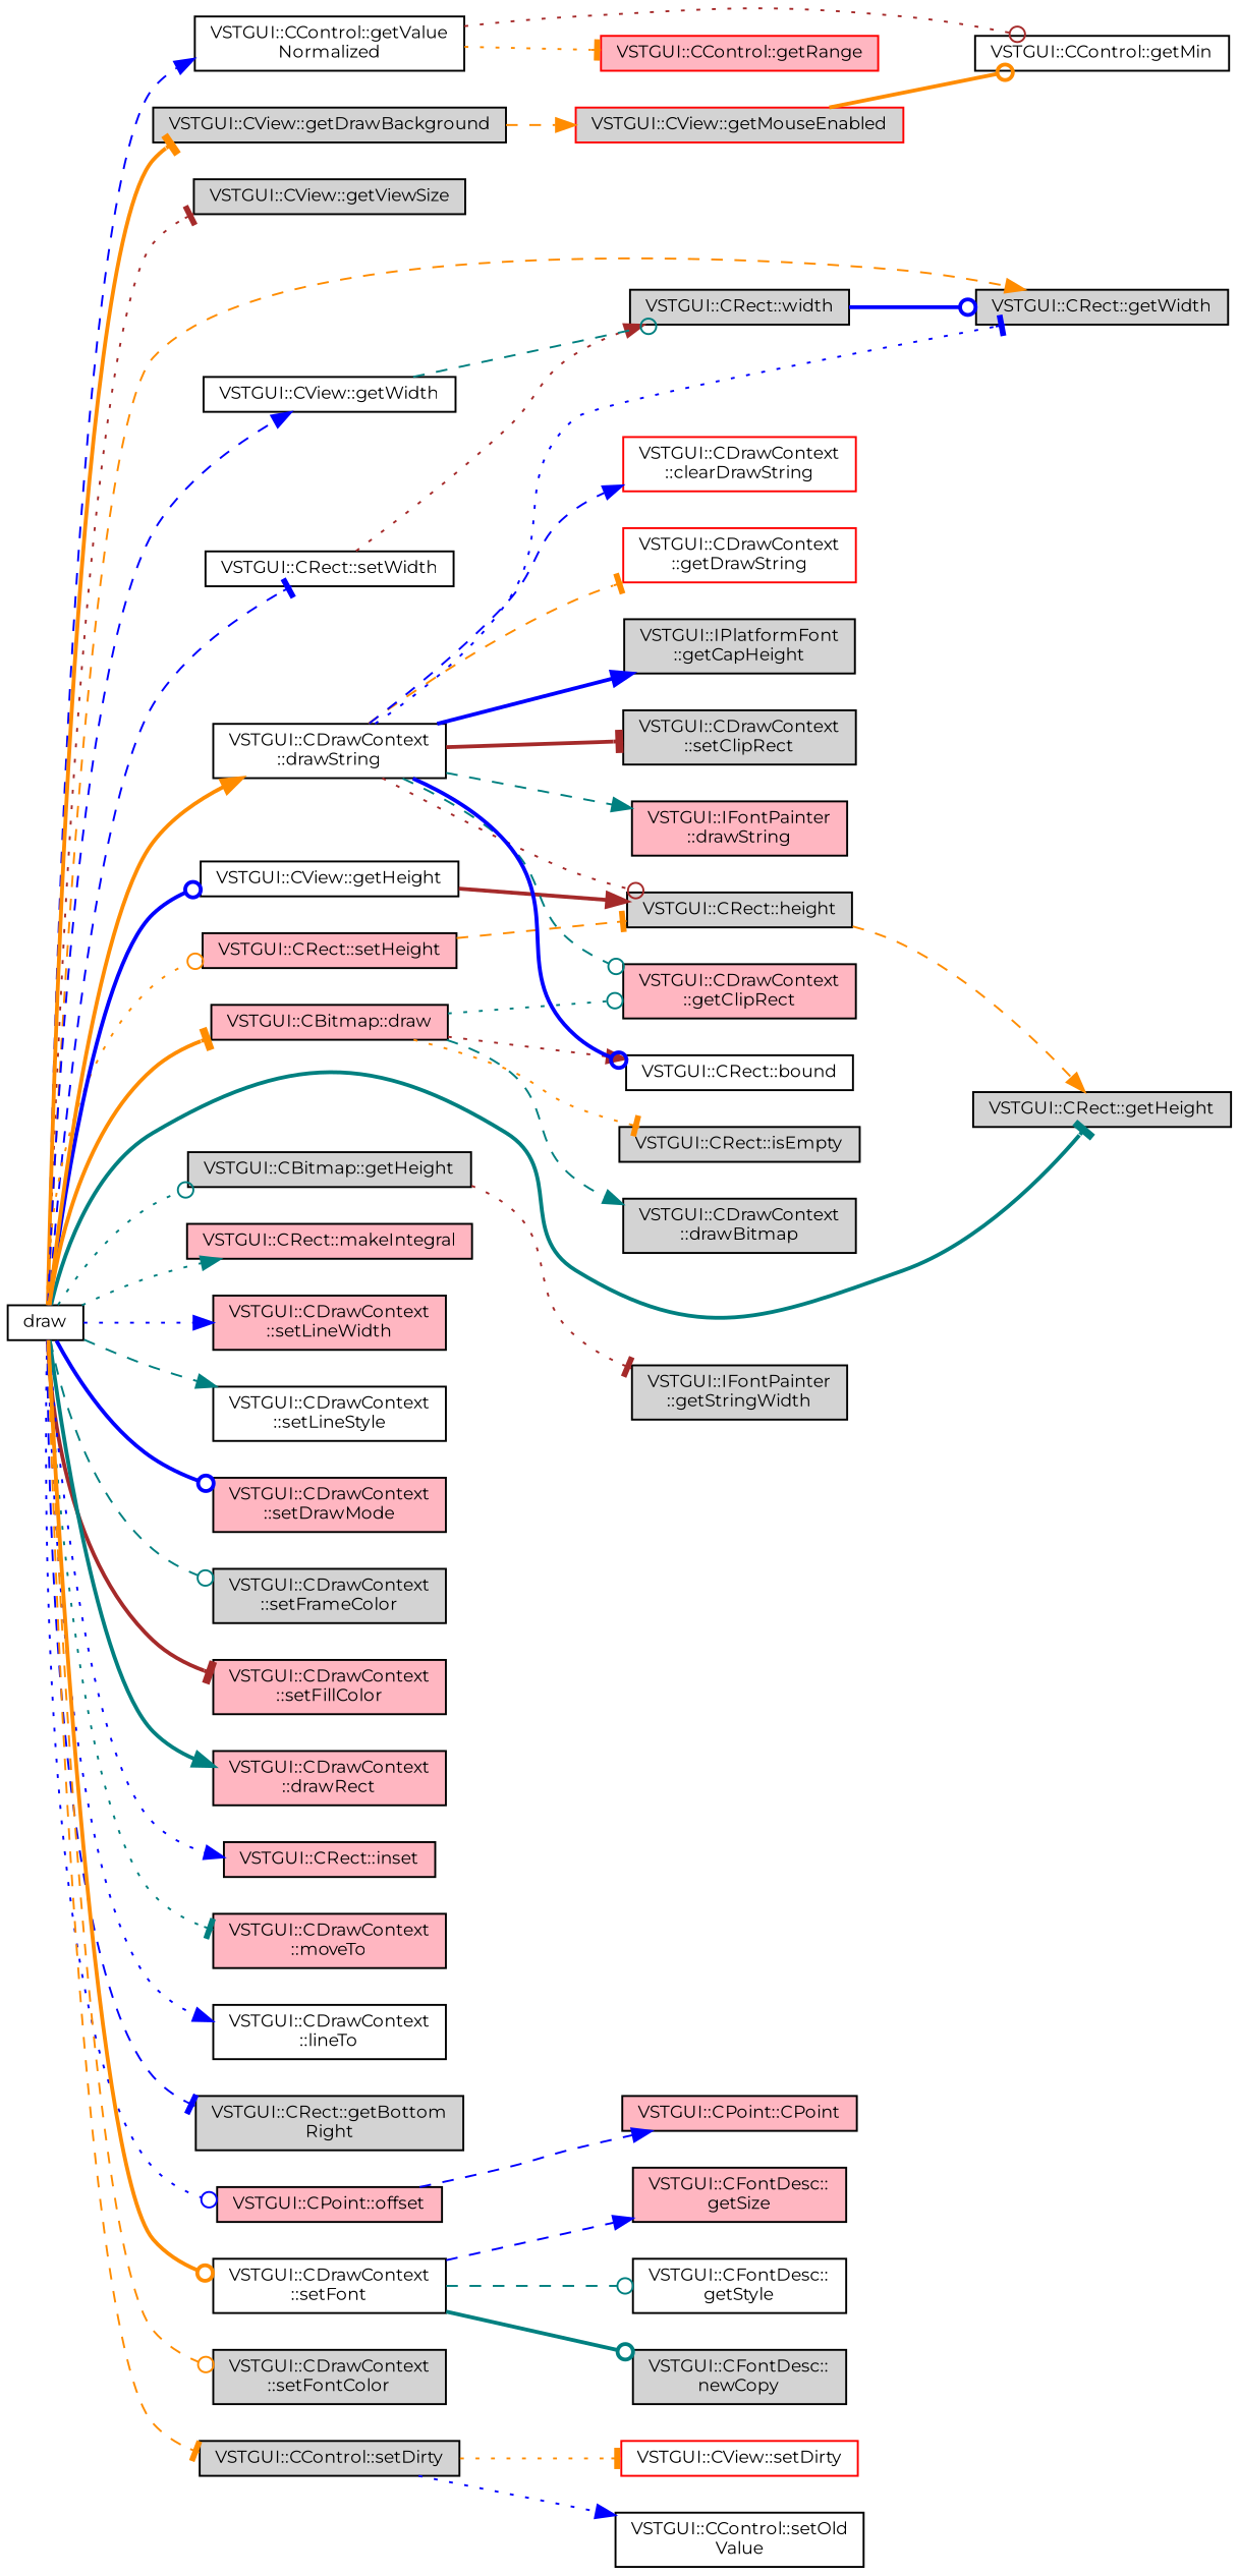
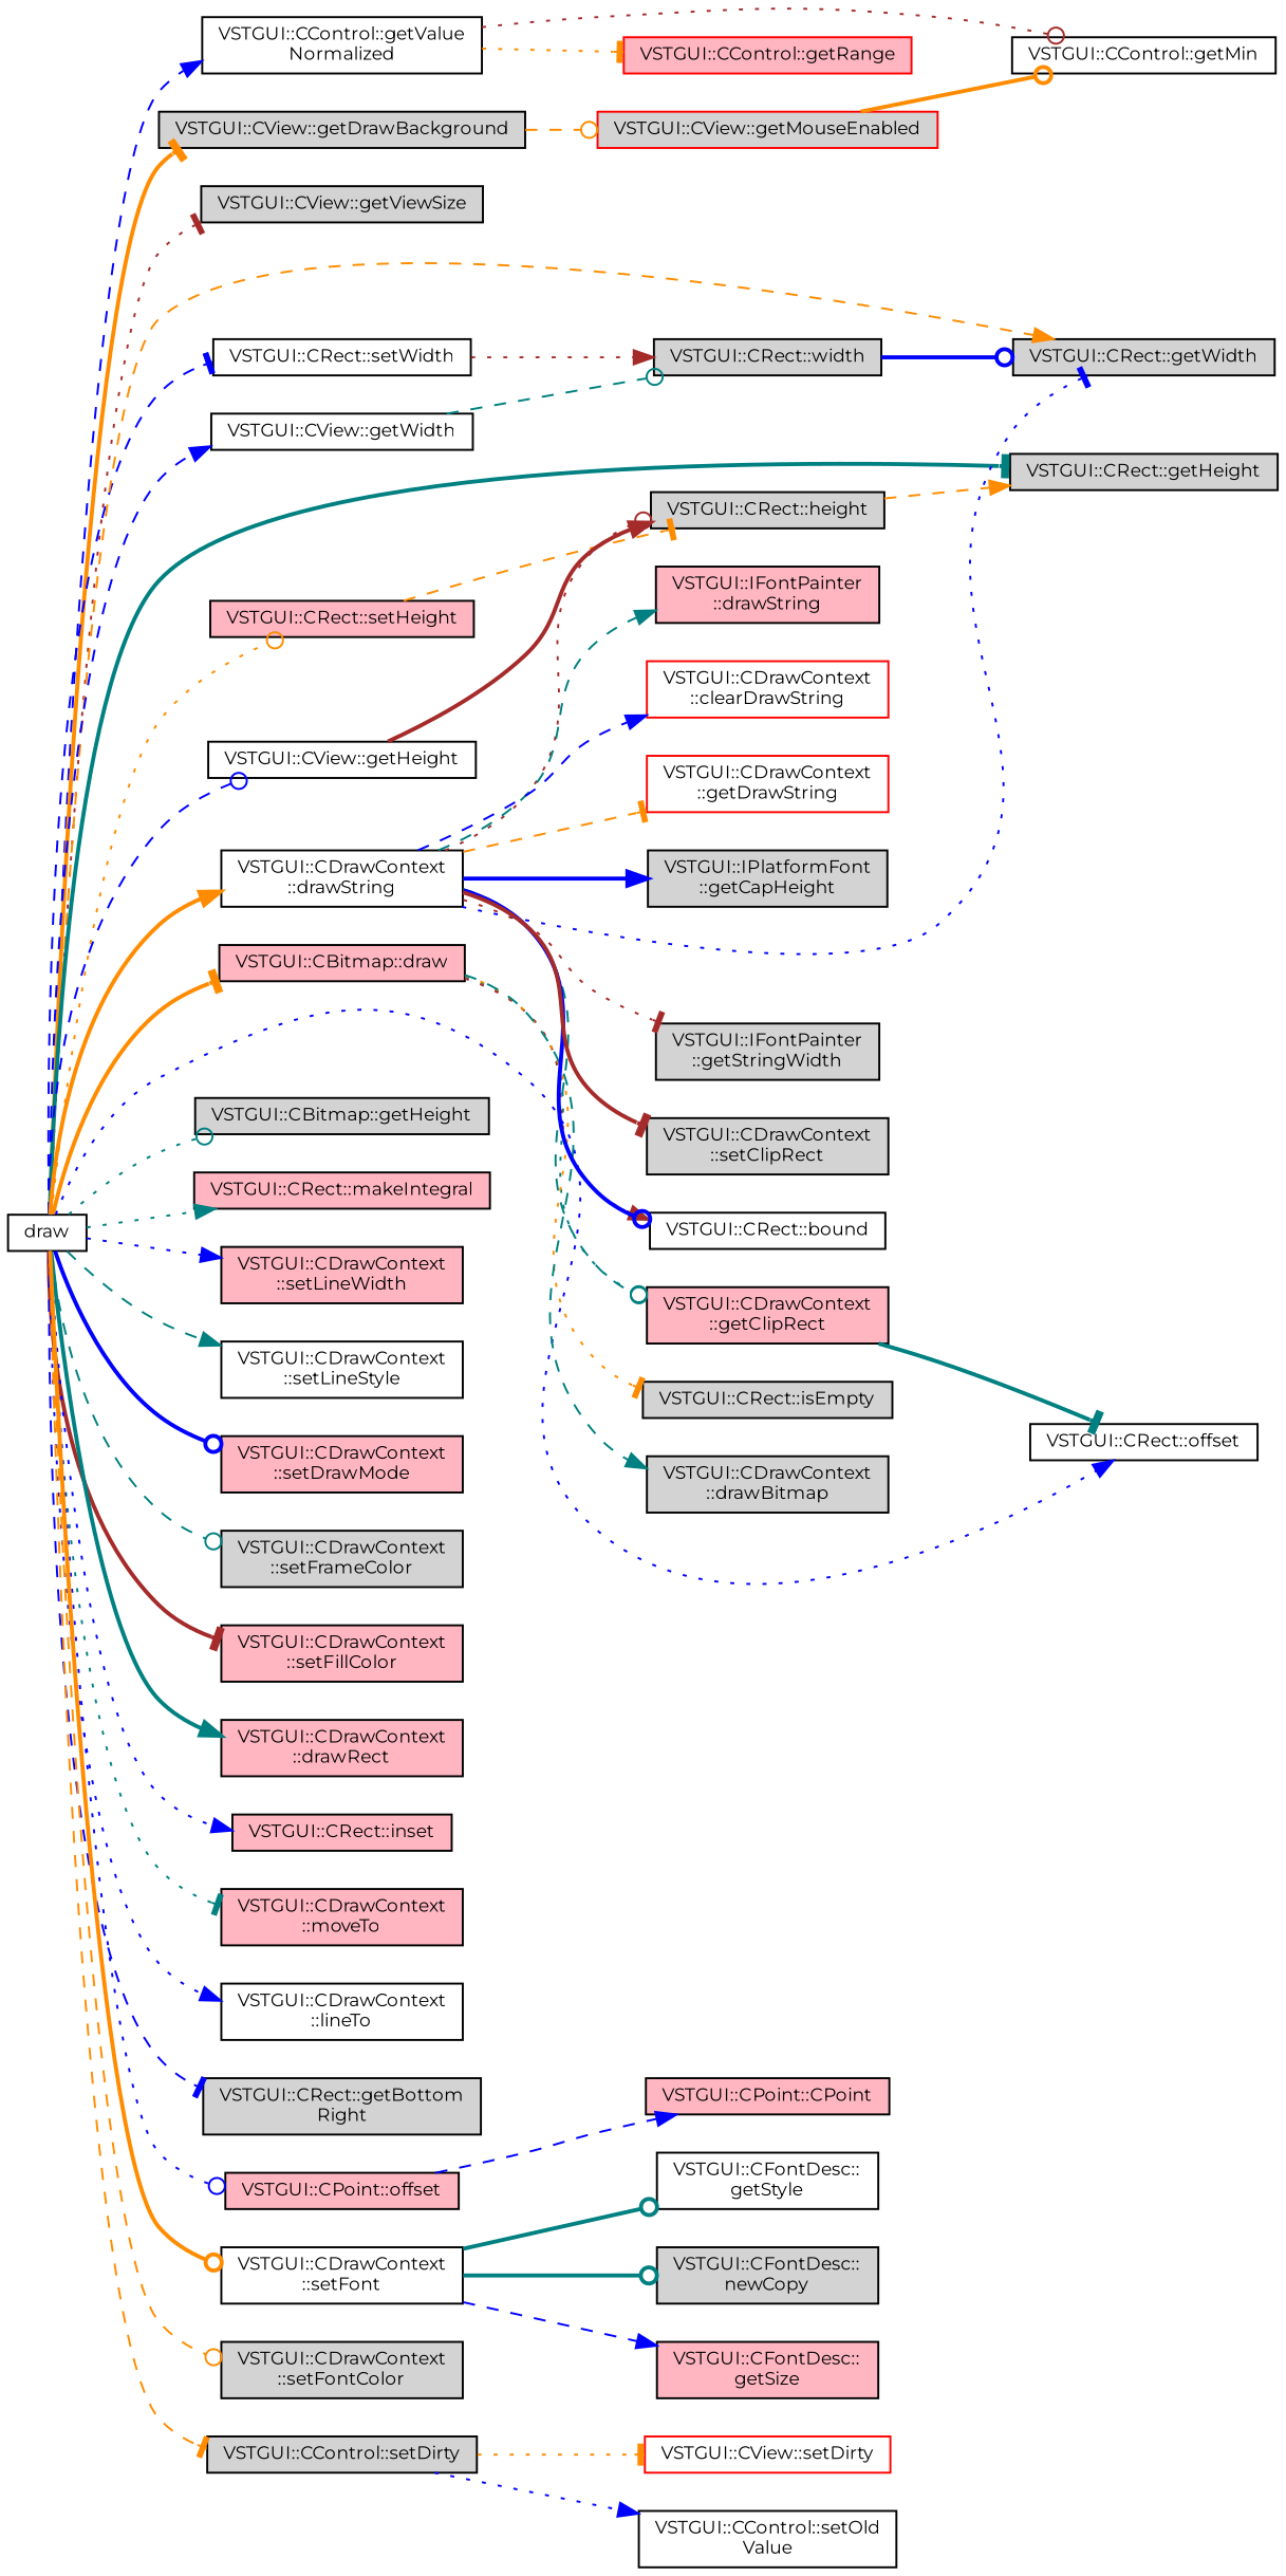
  digraph {
    fontname=Montserrat
    rankdir=LR
    node [color=black fillcolor=lightgrey fontname=Montserrat fontsize=9 shape=record style=filled]
    edge [arrowhead=normal color=blue fontname=Montserrat fontsize=9 labelfontname=Arial labelfontsize=9 style=dashed]
    n1 [fillcolor=white fontcolor=black height=0.2 label=draw width=0.4]
    n2 [fillcolor=white height=0.2 label="VSTGUI::CControl::getValue\lNormalized" width=0.4]
    n3 [height=0.2 label="VSTGUI::CView::getViewSize" width=0.4]
    n4 [height=0.2 label="VSTGUI::CView::getDrawBackground" width=0.4]
    n5 [fillcolor=white height=0.2 label="VSTGUI::CRect::setWidth" width=0.4]
    n6 [height=0.2 label="VSTGUI::CRect::getWidth" width=0.4]
    n7 [fillcolor=white height=0.2 label="VSTGUI::CView::getWidth" width=0.4]
    n8 [fillcolor=lightpink height=0.2 label="VSTGUI::CRect::setHeight" width=0.4]
    n9 [height=0.2 label="VSTGUI::CRect::getHeight" width=0.4]
    n10 [fillcolor=white height=0.2 label="VSTGUI::CView::getHeight" width=0.4]
    n11 [height=0.2 label="VSTGUI::CBitmap::getHeight" width=0.4]
    n12 [fillcolor=lightpink height=0.2 label="VSTGUI::CBitmap::draw" width=0.4]
+   n13 [fillcolor=white height=0.2 label="VSTGUI::CRect::offset" width=0.4]
    n14 [fillcolor=lightpink height=0.2 label="VSTGUI::CRect::makeIntegral" width=0.4]
    n15 [fillcolor=lightpink height=0.2 label="VSTGUI::CDrawContext\l::setLineWidth" width=0.4]
    n16 [fillcolor=white height=0.2 label="VSTGUI::CDrawContext\l::setLineStyle" width=0.4]
    n17 [fillcolor=lightpink height=0.2 label="VSTGUI::CDrawContext\l::setDrawMode" width=0.4]
    n18 [height=0.2 label="VSTGUI::CDrawContext\l::setFrameColor" width=0.4]
    n19 [fillcolor=lightpink height=0.2 label="VSTGUI::CDrawContext\l::setFillColor" width=0.4]
    n20 [fillcolor=lightpink height=0.2 label="VSTGUI::CDrawContext\l::drawRect" width=0.4]
    n21 [fillcolor=lightpink height=0.2 label="VSTGUI::CRect::inset" width=0.4]
    n22 [fillcolor=lightpink height=0.2 label="VSTGUI::CDrawContext\l::moveTo" width=0.4]
    n23 [fillcolor=white height=0.2 label="VSTGUI::CDrawContext\l::lineTo" width=0.4]
    n24 [height=0.2 label="VSTGUI::CRect::getBottom\lRight" width=0.4]
    n25 [fillcolor=lightpink height=0.2 label="VSTGUI::CPoint::offset" width=0.4]
    n26 [fillcolor=white height=0.2 label="VSTGUI::CDrawContext\l::setFont" width=0.4]
    n27 [height=0.2 label="VSTGUI::CDrawContext\l::setFontColor" width=0.4]
    n28 [fillcolor=white height=0.2 label="VSTGUI::CDrawContext\l::drawString" width=0.4]
    n29 [height=0.2 label="VSTGUI::CControl::setDirty" width=0.4]
    n30 [fillcolor=white height=0.2 label="VSTGUI::CControl::getMin" width=0.4]
    n31 [color=red fillcolor=lightpink height=0.2 label="VSTGUI::CControl::getRange" width=0.4]
    n32 [color=red height=0.2 label="VSTGUI::CView::getMouseEnabled" width=0.4]
    n33 [height=0.2 label="VSTGUI::CRect::width" width=0.4]
    n34 [height=0.2 label="VSTGUI::CRect::height" width=0.4]
    n35 [fillcolor=lightpink height=0.2 label="VSTGUI::CDrawContext\l::getClipRect" width=0.4]
    n36 [fillcolor=white height=0.2 label="VSTGUI::CRect::bound" width=0.4]
    n37 [height=0.2 label="VSTGUI::CRect::isEmpty" width=0.4]
    n38 [height=0.2 label="VSTGUI::CDrawContext\l::drawBitmap" width=0.4]
    n39 [fillcolor=lightpink height=0.2 label="VSTGUI::CPoint::CPoint" width=0.4]
    n40 [fillcolor=lightpink height=0.2 label="VSTGUI::CFontDesc::\lgetSize" width=0.4]
    n41 [fillcolor=white height=0.2 label="VSTGUI::CFontDesc::\lgetStyle" width=0.4]
    n42 [height=0.2 label="VSTGUI::CFontDesc::\lnewCopy" width=0.4]
    n43 [color=red fillcolor=white height=0.2 label="VSTGUI::CDrawContext\l::getDrawString" width=0.4]
    n44 [height=0.2 label="VSTGUI::IPlatformFont\l::getCapHeight" width=0.4]
    n45 [height=0.2 label="VSTGUI::IFontPainter\l::getStringWidth" width=0.4]
    n46 [height=0.2 label="VSTGUI::CDrawContext\l::setClipRect" width=0.4]
    n47 [fillcolor=lightpink height=0.2 label="VSTGUI::IFontPainter\l::drawString" width=0.4]
    n48 [color=red fillcolor=white height=0.2 label="VSTGUI::CDrawContext\l::clearDrawString" width=0.4]
    n49 [color=red fillcolor=white height=0.2 label="VSTGUI::CView::setDirty" width=0.4]
    n50 [fillcolor=white height=0.2 label="VSTGUI::CControl::setOld\lValue" width=0.4]
    n1 -> n2
    n1 -> n3 [arrowhead=tee color=brown style=dotted]
    n1 -> n4 [arrowhead=tee color=darkorange style=bold]
    n1 -> n5 [arrowhead=tee]
    n1 -> n6 [color=darkorange]
    n1 -> n7
    n1 -> n8 [arrowhead=odot color=darkorange style=dotted]
    n1 -> n9 [arrowhead=tee color=teal style=bold]
-   n1 -> n10 [arrowhead=odot style=bold]
+   n1 -> n10 [arrowhead=odot]
    n1 -> n11 [arrowhead=odot color=teal style=dotted]
    n1 -> n12 [arrowhead=tee color=darkorange style=bold]
+   n1 -> n13 [style=dotted]
    n1 -> n14 [color=teal style=dotted]
    n1 -> n15 [style=dotted]
    n1 -> n16 [color=teal]
    n1 -> n17 [arrowhead=odot style=bold]
    n1 -> n18 [arrowhead=odot color=teal]
    n1 -> n19 [arrowhead=tee color=brown style=bold]
    n1 -> n20 [color=teal style=bold]
    n1 -> n21 [style=dotted]
    n1 -> n22 [arrowhead=tee color=teal style=dotted]
    n1 -> n23 [style=dotted]
    n1 -> n24 [arrowhead=tee]
    n1 -> n25 [arrowhead=odot style=dotted]
    n1 -> n26 [arrowhead=odot color=darkorange style=bold]
    n1 -> n27 [arrowhead=odot color=darkorange]
    n1 -> n28 [color=darkorange style=bold]
    n1 -> n29 [arrowhead=tee color=darkorange]
    n2 -> n30 [arrowhead=odot color=brown style=dotted]
    n2 -> n31 [arrowhead=tee color=darkorange style=dotted]
-   n4 -> n32 [color=darkorange]
+   n4 -> n32 [arrowhead=odot color=darkorange]
    n5 -> n33 [color=brown style=dotted]
    n7 -> n33 [arrowhead=odot color=teal]
    n8 -> n34 [arrowhead=tee color=darkorange]
    n10 -> n34 [color=brown style=bold]
    n12 -> n35 [arrowhead=odot color=teal style=dotted]
    n12 -> n36 [color=brown style=dotted]
    n12 -> n37 [arrowhead=tee color=darkorange style=dotted]
    n12 -> n38 [color=teal]
    n25 -> n39
    n26 -> n40
-   n26 -> n41 [arrowhead=odot color=teal]
+   n26 -> n41 [arrowhead=odot color=teal style=bold]
    n26 -> n42 [arrowhead=odot color=teal style=bold]
    n28 -> n6 [arrowhead=tee style=dotted]
    n28 -> n34 [arrowhead=odot color=brown style=dotted]
    n28 -> n35 [arrowhead=odot color=teal]
    n28 -> n36 [arrowhead=odot style=bold]
    n28 -> n43 [arrowhead=tee color=darkorange]
    n28 -> n44 [style=bold]
-   n11 -> n45 [arrowhead=tee color=brown style=dotted]
+   n28 -> n45 [arrowhead=tee color=brown style=dotted]
    n28 -> n46 [arrowhead=tee color=brown style=bold]
    n28 -> n47 [color=teal]
    n28 -> n48
    n29 -> n49 [arrowhead=tee color=darkorange style=dotted]
    n29 -> n50 [style=dotted]
    n32 -> n30 [arrowhead=odot color=darkorange style=bold]
    n33 -> n6 [arrowhead=odot style=bold]
    n34 -> n9 [color=darkorange]
+   n35 -> n13 [arrowhead=tee color=teal style=bold]
  }
